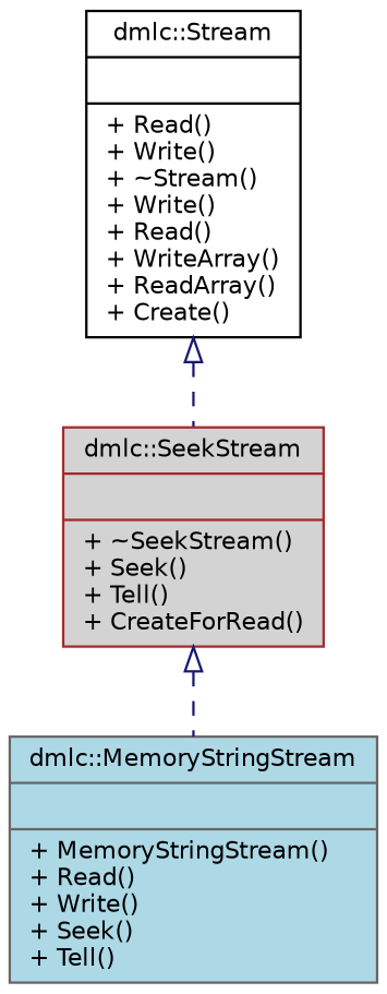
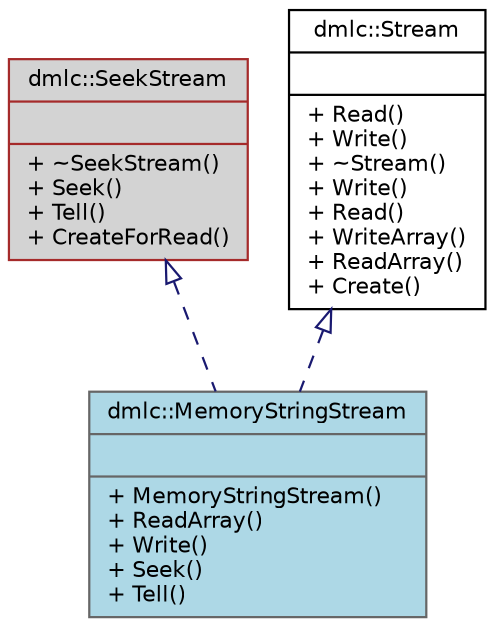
  digraph {
    node [fontname=Helvetica fontsize=10 shape=record style=filled]
    edge [arrowtail=onormal color=midnightblue dir=back fontname=Helvetica fontsize=10 labelfontname=Helvetica labelfontsize=10 style=dashed]
    n1 [color=brown fillcolor=lightgrey fontcolor=black height=0.2 label="{dmlc::SeekStream\n||+ ~SeekStream()\l+ Seek()\l+ Tell()\l+ CreateForRead()\l}" width=0.4]
-   n2 [color=gray40 fillcolor=lightblue height=0.2 label="{dmlc::MemoryStringStream\n||+ MemoryStringStream()\l+ Read()\l+ Write()\l+ Seek()\l+ Tell()\l}" width=0.4]
+   n2 [color=gray40 fillcolor=lightblue height=0.2 label="{dmlc::MemoryStringStream\n||+ MemoryStringStream()\l+ ReadArray()\l+ Write()\l+ Seek()\l+ Tell()\l}" width=0.4]
    n3 [color=black fillcolor=white height=0.2 label="{dmlc::Stream\n||+ Read()\l+ Write()\l+ ~Stream()\l+ Write()\l+ Read()\l+ WriteArray()\l+ ReadArray()\l+ Create()\l}" width=0.4]
    n1 -> n2
-   n3 -> n1
+   n3 -> n2
  }
